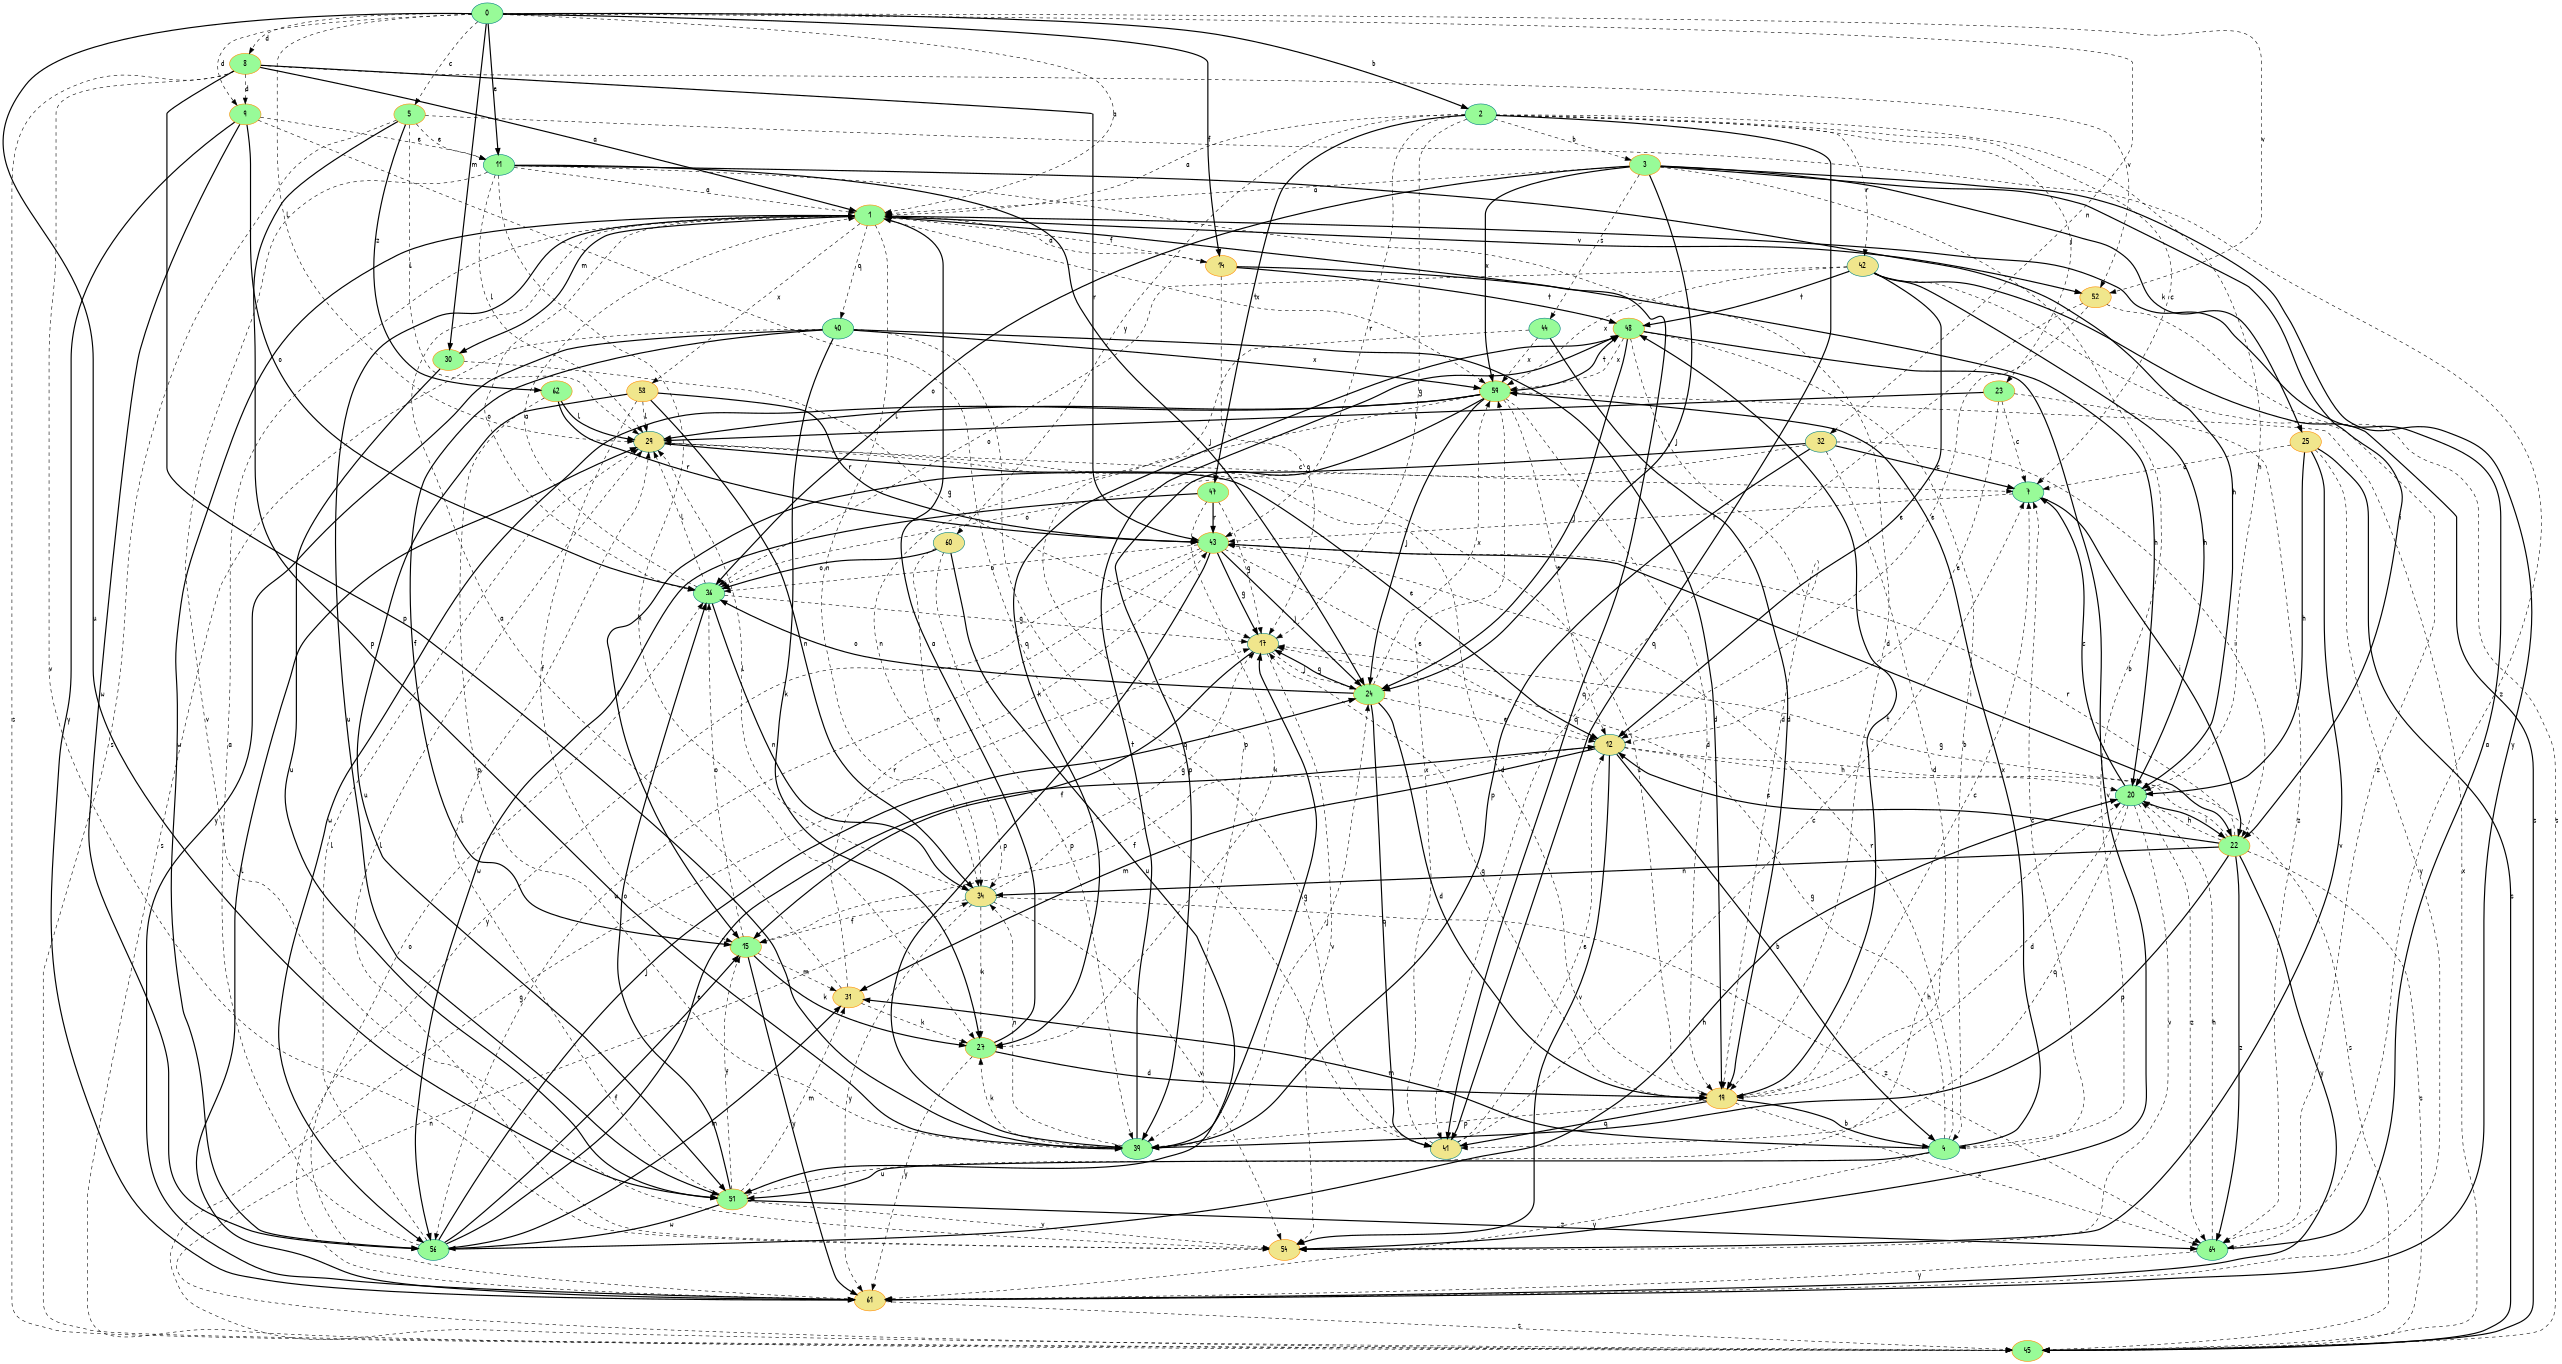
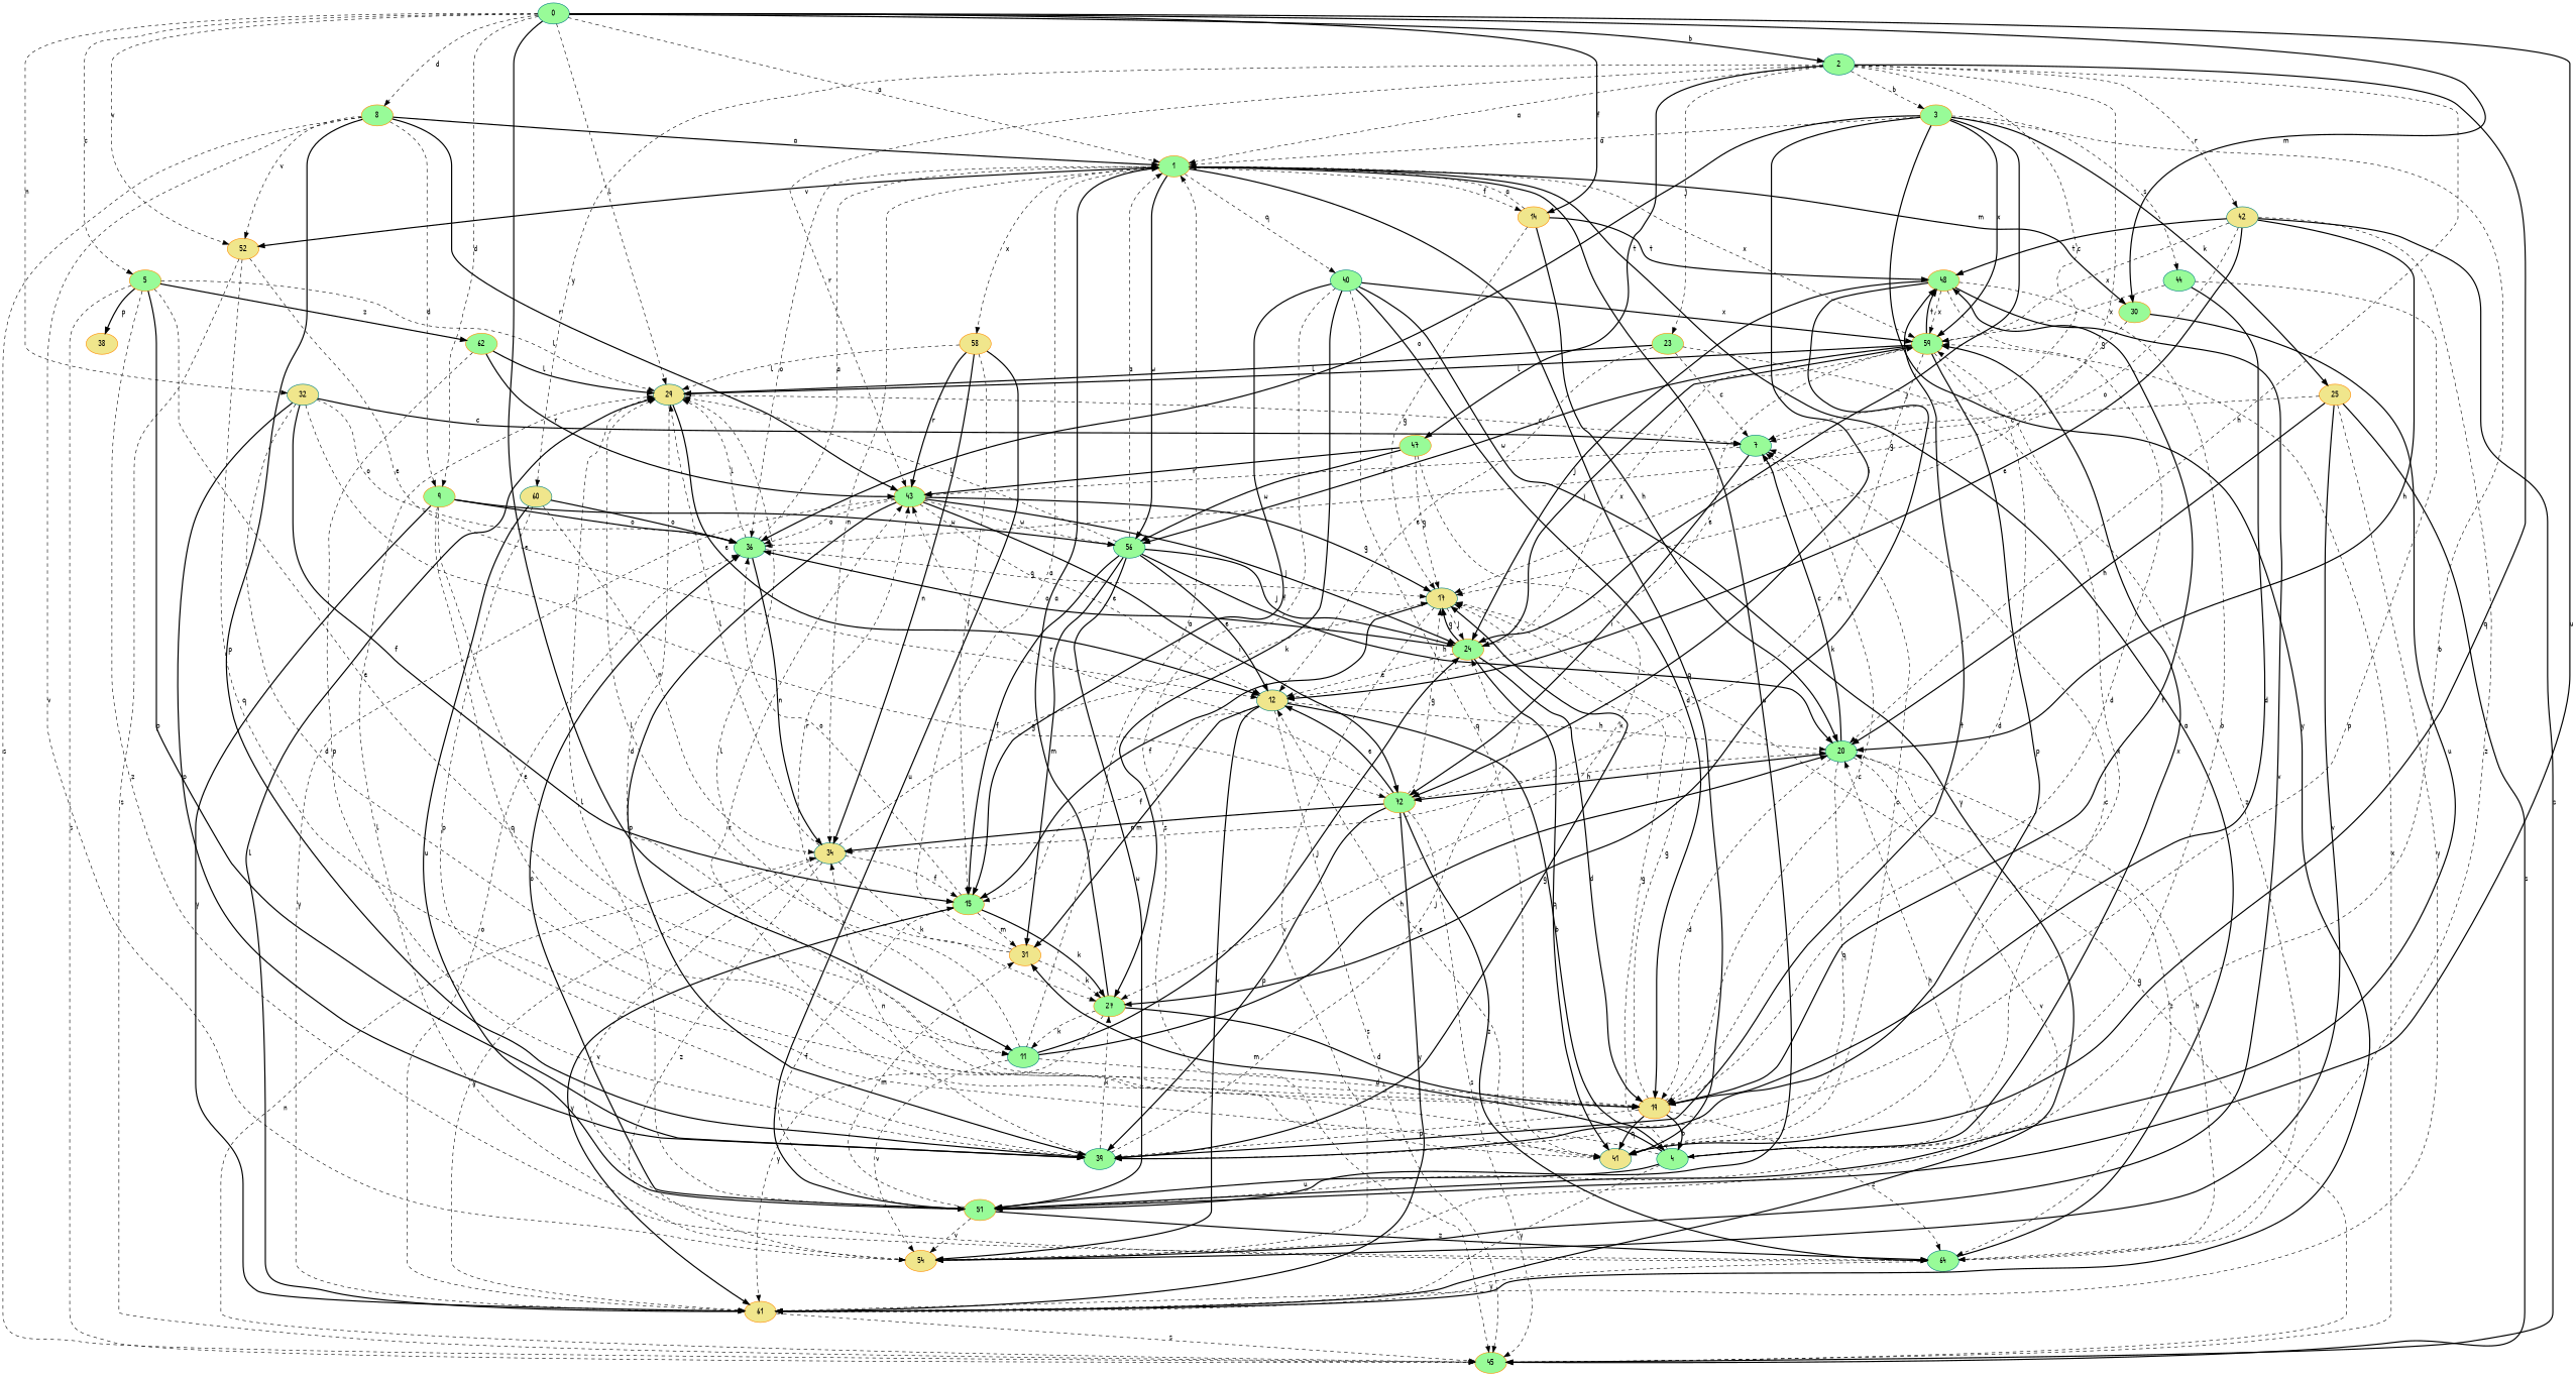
  strict digraph {
    fontname="Patrick Hand"
    node [color=darkorange fillcolor=palegreen fontname="Patrick Hand" style=filled]
    edge [fontname="Patrick Hand" style=dashed]
    0 [color=teal]
    1
    2 [color=teal]
    5
    8
    9
    11 [color=teal]
    14 [fillcolor=khaki]
    29 [color=teal fillcolor=khaki]
    30
    32 [color=teal fillcolor=khaki]
    51
    52 [fillcolor=khaki]
    34 [color=teal fillcolor=khaki]
    36 [color=teal]
    40 [color=teal]
    41 [color=teal fillcolor=khaki]
    56 [color=teal]
    58 [fillcolor=khaki]
    59
    3
    7 [color=teal]
    17 [color=teal fillcolor=khaki]
    20 [color=teal]
    23
    42 [color=teal fillcolor=khaki]
    43
    47
    60 [color=teal fillcolor=khaki]
+   38 [fillcolor=khaki]
    39 [color=teal]
    45
    62
    64 [color=teal]
    54 [fillcolor=khaki]
    61 [fillcolor=khaki]
    24
    n38 [fillcolor=khaki label=19]
    27
    48
    12 [color=teal fillcolor=khaki]
-   22
+   22 [label=72]
    15
    31 [fillcolor=khaki]
    4 [color=teal]
    25 [fillcolor=khaki]
    44 [color=teal]
    0 -> 1 [label=a]
    0 -> 2 [label=b style=bold]
    0 -> 5 [label=c]
    0 -> 8 [label=d]
    0 -> 9 [label=d]
    0 -> 11 [label=e style=bold]
    0 -> 14 [label=f style=bold]
    0 -> 29 [label=l]
    0 -> 30 [label=m style=bold]
    0 -> 32 [label=n]
    0 -> 51 [label=u style=bold]
    0 -> 52 [label=v]
    1 -> 14 [label=f]
    1 -> 30 [label=m style=bold]
    1 -> 51 [label=u style=bold]
    1 -> 52 [label=v style=bold]
    1 -> 34 [label=n]
    1 -> 36 [label=o]
    1 -> 40 [label=q]
    1 -> 41 [label=q style=bold]
    1 -> 56 [label=w style=bold]
    1 -> 58 [label=x]
    1 -> 59 [label=x]
    2 -> 1 [label=a]
    2 -> 41 [label=q style=bold]
    2 -> 3 [label=b]
    2 -> 7 [label=c]
    2 -> 17 [label=g]
    2 -> 20 [label=h]
    2 -> 23 [label=j]
    2 -> 42 [label=r]
    2 -> 43 [label=r]
    2 -> 47 [label=t style=bold]
    2 -> 60 [label=y]
    5 -> 11 [label=e]
    5 -> 29 [label=l]
+   5 -> 38 [label=p style=bold]
    5 -> 39 [label=p style=bold]
    5 -> 45 [label=s]
    5 -> 62 [label=z style=bold]
    5 -> 64 [label=z]
    8 -> 1 [label=a style=bold]
    8 -> 9 [label=d]
    8 -> 52 [label=v]
    8 -> 43 [label=r style=bold]
    8 -> 39 [label=p style=bold]
    8 -> 45 [label=s]
    8 -> 54 [label=v]
    9 -> 11 [label=e]
    9 -> 36 [label=o style=bold]
    9 -> 41 [label=q]
    9 -> 56 [label=w style=bold]
    9 -> 61 [label=y style=bold]
    11 -> 1 [label=a]
    11 -> 29 [label=l]
    11 -> 20 [label=h style=bold]
    11 -> 54 [label=v]
    11 -> 24 [label=j style=bold]
    11 -> n38 [label=d]
-   11 -> 27 [label=k]
+   27 -> 11 [label=k]
    14 -> 1 [label=a]
    14 -> 17 [label=g]
    14 -> 20 [label=h style=bold]
    14 -> 48 [label=t style=bold]
    29 -> 7 [label=c]
    29 -> n38 [label=d]
    29 -> 12 [label=e style=bold]
    30 -> 51 [label=u style=bold]
    30 -> 17 [label=g]
    32 -> 36 [label=o]
    32 -> 7 [label=c style=bold]
    32 -> 39 [label=p style=bold]
    32 -> n38 [label=d]
    32 -> 22 [label=i]
    32 -> 15 [label=f style=bold]
    51 -> 29 [label=l]
    51 -> 36 [label=o style=bold]
-   51 -> 56 [label=w style=bold]
+   56 -> 51 [label=w style=bold]
    51 -> 20 [label=h]
    51 -> 64 [label=z style=bold]
    51 -> 54 [label=v]
    51 -> 15 [label=f]
    51 -> 31 [label=m]
    52 -> 41 [label=q]
    52 -> 45 [label=s]
    52 -> 12 [label=e]
    34 -> 29 [label=l]
    34 -> 17 [label=g]
    34 -> 64 [label=z]
    34 -> 54 [label=v]
    34 -> 61 [label=y]
    34 -> 27 [label=k]
    34 -> 15 [label=f]
    36 -> 1 [label=a]
    36 -> 29 [label=l]
    36 -> 34 [label=n style=bold]
    36 -> 17 [label=g]
    40 -> 41 [label=q]
    40 -> 59 [label=x style=bold]
    40 -> 45 [label=s]
    40 -> 61 [label=y style=bold]
    40 -> n38 [label=d style=bold]
    40 -> 27 [label=k style=bold]
    40 -> 15 [label=f style=bold]
    41 -> 59 [label=x]
    41 -> 7 [label=c]
    41 -> 12 [label=e]
    56 -> 1 [label=a]
    56 -> 29 [label=l]
    56 -> 20 [label=h style=bold]
    56 -> 24 [label=j style=bold]
    56 -> 12 [label=e style=bold]
    56 -> 15 [label=f style=bold]
    56 -> 31 [label=m style=bold]
    58 -> 29 [label=l]
    58 -> 51 [label=u style=bold]
    58 -> 34 [label=n style=bold]
    58 -> 43 [label=r style=bold]
    58 -> 15 [label=f]
    59 -> 29 [label=l style=bold]
    59 -> 34 [label=n]
    59 -> 56 [label=w style=bold]
    59 -> 39 [label=p style=bold]
    59 -> 24 [label=j style=bold]
    59 -> n38 [label=d]
    59 -> 48 [label=t style=bold]
    59 -> 12 [label=e]
    3 -> 1 [label=a]
    3 -> 36 [label=o style=bold]
    3 -> 59 [label=x style=bold]
    3 -> 61 [label=y style=bold]
    3 -> 24 [label=j style=bold]
    3 -> 22 [label=i style=bold]
    3 -> 4 [label=b]
    3 -> 25 [label=k style=bold]
    3 -> 44 [label=s]
    7 -> 43 [label=r]
    7 -> 22 [label=i style=bold]
    17 -> 54 [label=v]
    17 -> 24 [label=j]
    17 -> 15 [label=f style=bold]
    20 -> 41 [label=q]
    20 -> 7 [label=c style=bold]
    20 -> 64 [label=z]
    20 -> 54 [label=v]
    20 -> n38 [label=d]
    20 -> 22 [label=i style=bold]
    23 -> 29 [label=l style=bold]
    23 -> 7 [label=c]
    23 -> 64 [label=z]
    23 -> 12 [label=e]
    42 -> 36 [label=o]
    42 -> 59 [label=x]
    42 -> 20 [label=h style=bold]
    42 -> 45 [label=s style=bold]
    42 -> 64 [label=z]
    42 -> 48 [label=t style=bold]
    42 -> 12 [label=e style=bold]
    43 -> 36 [label=o]
    43 -> 56 [label=w]
    43 -> 17 [label=g style=bold]
    43 -> 39 [label=p style=bold]
    43 -> 61 [label=y]
    43 -> 24 [label=j style=bold]
    43 -> 12 [label=e]
    43 -> 22 [label=i style=bold]
    47 -> 56 [label=w style=bold]
    47 -> 17 [label=g]
    47 -> 43 [label=r style=bold]
    47 -> 27 [label=k]
    60 -> 51 [label=u style=bold]
    60 -> 34 [label=n]
    60 -> 36 [label=o style=bold]
    60 -> 39 [label=p]
    39 -> 34 [label=n]
    39 -> 17 [label=g style=bold]
    39 -> 24 [label=j]
    39 -> 27 [label=k]
    39 -> 48 [label=t style=bold]
    45 -> 34 [label=n]
    45 -> 59 [label=x]
    45 -> 17 [label=g]
    62 -> 29 [label=l style=bold]
    62 -> 43 [label=r style=bold]
    62 -> 39 [label=p]
    64 -> 1 [label=a style=bold]
    64 -> 20 [label=h]
    64 -> 61 [label=y]
    54 -> 29 [label=l]
    61 -> 29 [label=l style=bold]
    61 -> 36 [label=o]
    61 -> 45 [label=s]
    24 -> 36 [label=o style=bold]
    24 -> 41 [label=q style=bold]
    24 -> 59 [label=x]
    24 -> 17 [label=g style=bold]
    24 -> n38 [label=d style=bold]
    24 -> 12 [label=e]
    n38 -> 29 [label=l]
    n38 -> 41 [label=q style=bold]
    n38 -> 7 [label=c]
    n38 -> 17 [label=g]
    n38 -> 39 [label=p]
    n38 -> 64 [label=z]
    n38 -> 48 [label=t style=bold]
    n38 -> 4 [label=b style=bold]
    27 -> 1 [label=a style=bold]
    27 -> 61 [label=y]
    27 -> n38 [label=d style=bold]
    48 -> 59 [label=x]
    48 -> 54 [label=v style=bold]
    48 -> 24 [label=j style=bold]
    48 -> n38 [label=d]
    48 -> 27 [label=k style=bold]
    48 -> 4 [label=b]
    12 -> 20 [label=h]
    12 -> 45 [label=s]
    12 -> 54 [label=v style=bold]
    12 -> 15 [label=f]
    12 -> 31 [label=m style=bold]
    12 -> 4 [label=b style=bold]
    22 -> 34 [label=n style=bold]
    22 -> 17 [label=g]
    22 -> 20 [label=h]
    22 -> 43 [label=r]
    22 -> 39 [label=p style=bold]
    22 -> 45 [label=s]
    22 -> 64 [label=z style=bold]
    22 -> 61 [label=y style=bold]
    22 -> 12 [label=e style=bold]
    15 -> 36 [label=o]
    15 -> 61 [label=y style=bold]
    15 -> 27 [label=k style=bold]
    15 -> 31 [label=m]
    31 -> 1 [label=a]
    31 -> 43 [label=r]
    31 -> 27 [label=k]
    4 -> 51 [label=u style=bold]
    4 -> 59 [label=x style=bold]
    4 -> 7 [label=c]
    4 -> 17 [label=g]
    4 -> 43 [label=r]
    4 -> 61 [label=y]
    4 -> 31 [label=m style=bold]
    25 -> 7 [label=c]
    25 -> 20 [label=h style=bold]
    25 -> 45 [label=s style=bold]
    25 -> 54 [label=v style=bold]
    25 -> 61 [label=y]
    44 -> 59 [label=x]
    44 -> 39 [label=p]
    44 -> n38 [label=d style=bold]
  }
